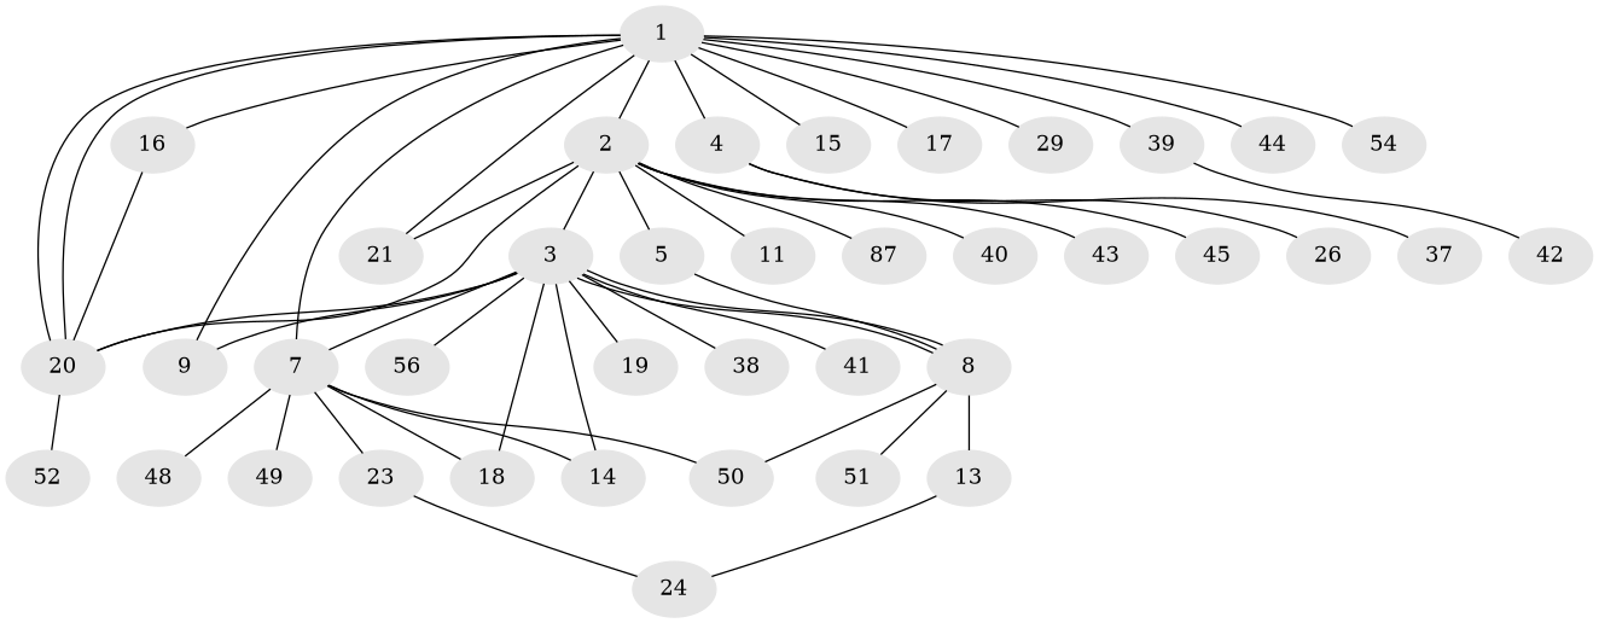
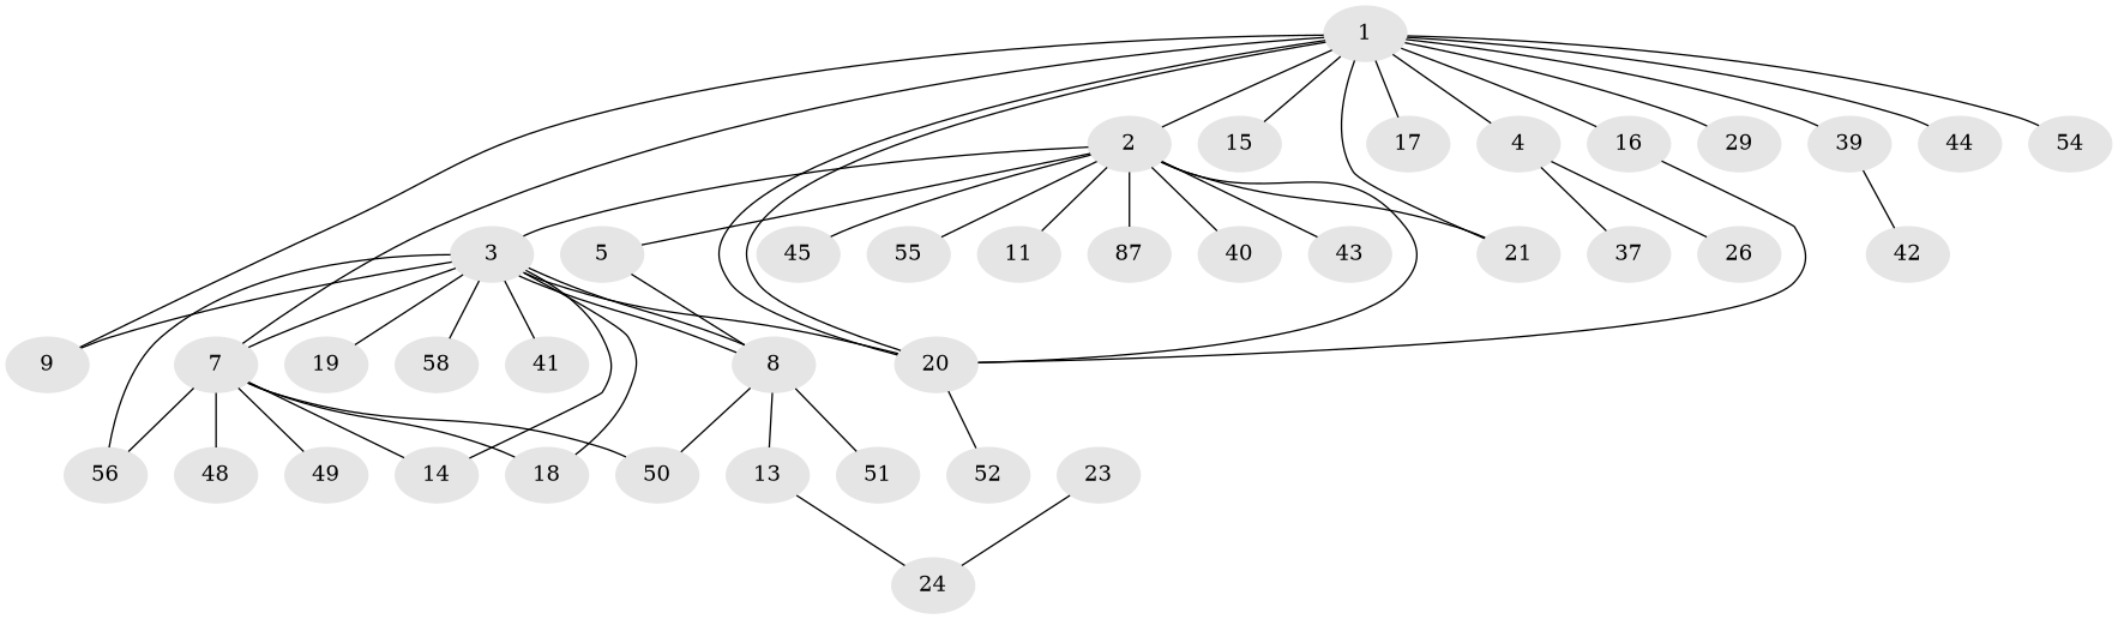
  graph {
    node [color=gray90 style=filled]
    1 [super="+6"]
    2 [super="+10"]
    4 [super="+34"]
    7 [super="+22"]
    9 [super="+53"]
    15
    16 [super="+33"]
    17
    20 [super="+46"]
    21
    29 [super="+47"]
    39
    44
    54
    3 [super="+36"]
    5
    11
    n18 [label=87]
    40
    43
    45
+   55
    26
    37
    14
    18 [super="+31"]
    23 [super="+35"]
    48
    49
    50
    52
    42
    8 [super="+12"]
    19
-   38
+   38 [label=58]
    41
    56
    13 [super="+25"]
    51
    24 [super="+28"]
    1 -- 2 [weight=2]
    1 -- 4 [weight=2]
    1 -- 7
    1 -- 9
    1 -- 15
    1 -- 16
    1 -- 17
    1 -- 20
    1 -- 20
    1 -- 21
    1 -- 29
    1 -- 39
    1 -- 44
    1 -- 54
    2 -- 20
    2 -- 21
    2 -- 3
    2 -- 5
    2 -- 11
    2 -- n18
    2 -- 40
    2 -- 43
    2 -- 45
+   2 -- 55
    4 -- 26
    4 -- 37
    7 -- 14
    7 -- 18
-   7 -- 23
+   7 -- 56
    7 -- 48
    7 -- 49
    7 -- 50
    16 -- 20
    20 -- 52
    39 -- 42
    3 -- 7
    3 -- 9
    3 -- 20
    3 -- 14
    3 -- 18
    3 -- 8
    3 -- 8
    3 -- 19
    3 -- 38
    3 -- 41
    3 -- 56
    5 -- 8
    23 -- 24
    8 -- 50
    8 -- 13
    8 -- 51
    13 -- 24
  }
